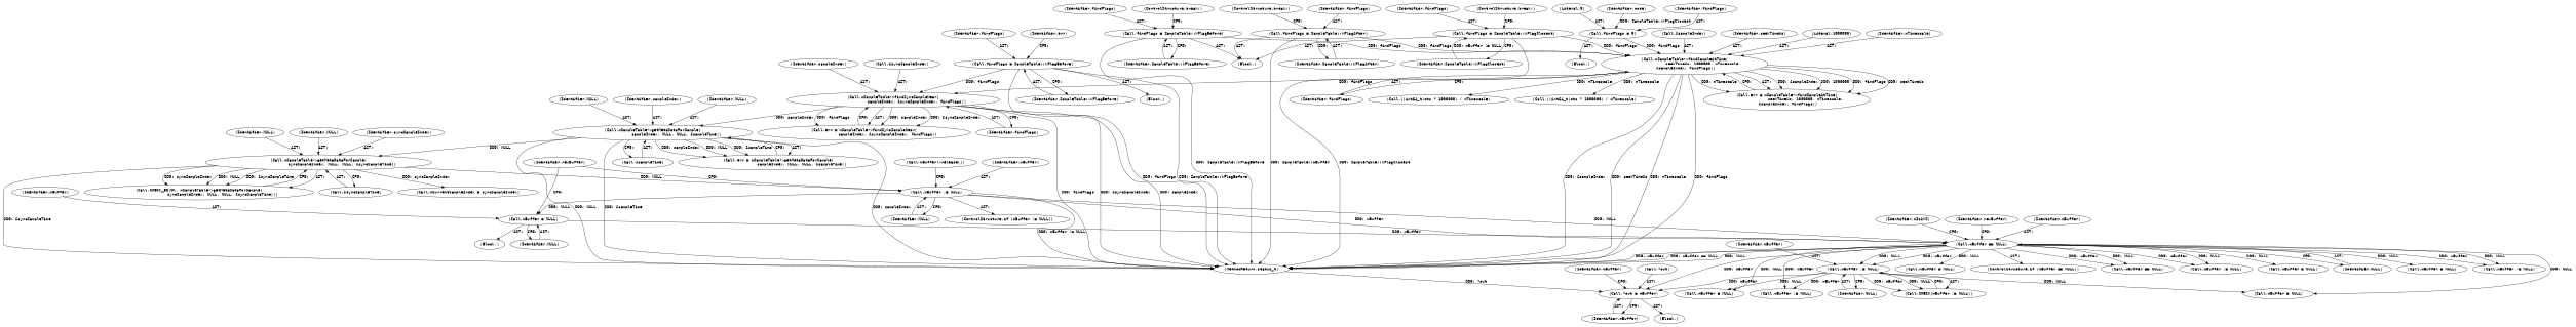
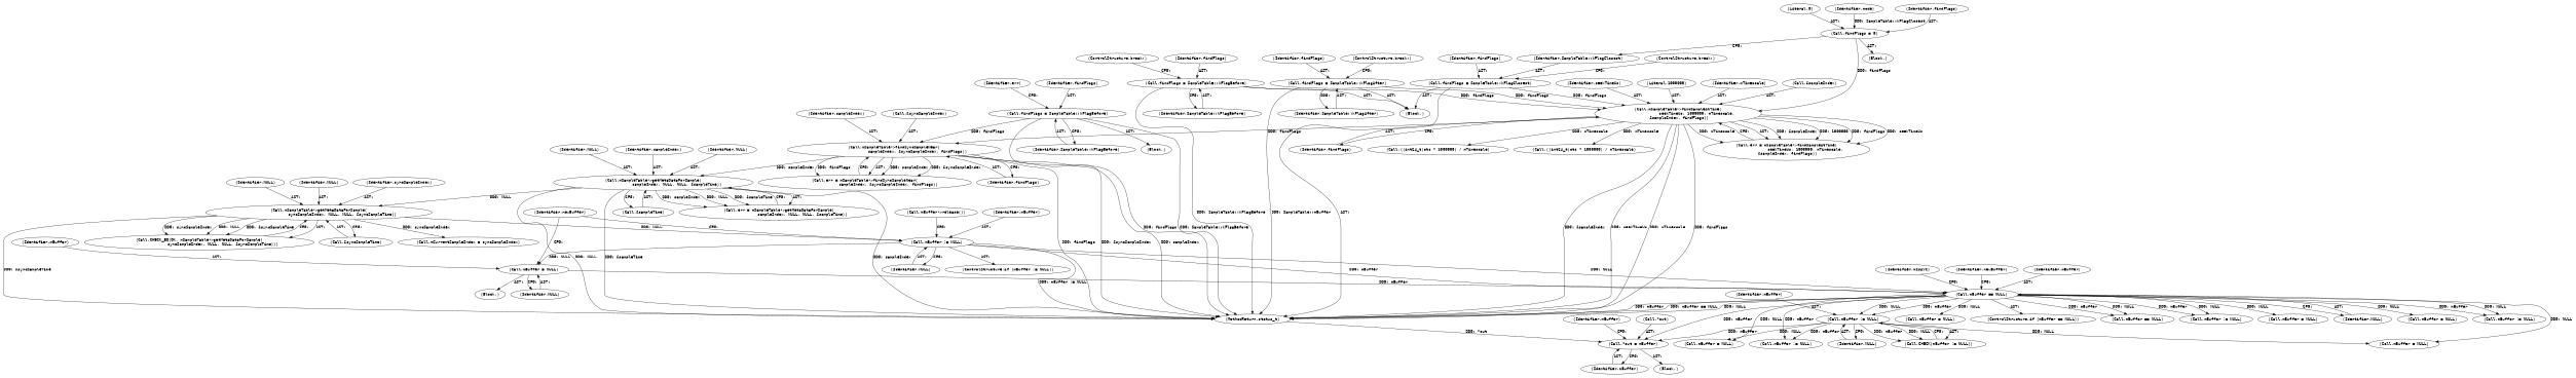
  digraph {
    fontname="DejaVu Sans Mono"
    node [fontname="DejaVu Sans Mono"]
    edge [fontname="DejaVu Sans Mono"]
    n1 [label="(Call,*out = mBuffer)"]
    n2 [label="(Identifier,mBuffer)"]
    n3 [label="(Block,)"]
    n4 [label="(MethodReturn,status_t)"]
    n5 [label="(Call,mBuffer != NULL)"]
    n6 [label="(Call,mBuffer = NULL)"]
    n7 [label="(Call,CHECK(mBuffer != NULL))"]
    n8 [label="(Call,mBuffer != NULL)"]
    n9 [label="(Identifier,NULL)"]
    n10 [label="(Call,mBuffer = NULL)"]
    n11 [label="(Call,mBuffer == NULL)"]
    n12 [label="(Call,mBuffer = NULL)"]
    n13 [label="(ControlStructure,if (mBuffer == NULL))"]
    n14 [label="(Call,mBuffer == NULL)"]
    n15 [label="(Call,mBuffer != NULL)"]
    n16 [label="(Call,mBuffer = NULL)"]
    n17 [label="(Identifier,NULL)"]
    n18 [label="(Call,mBuffer = NULL)"]
    n19 [label="(Call,mBuffer != NULL)"]
    n20 [label="(Call,mBuffer = NULL)"]
    n21 [label="(Block,)"]
    n22 [label="(Identifier,NULL)"]
    n23 [label="(Call,mBuffer != NULL)"]
    n24 [label="(Identifier,NULL)"]
    n25 [label="(ControlStructure,if (mBuffer != NULL))"]
    n26 [label="(Call,mSampleTable->getMetaDataForSample(\n                    syncSampleIndex, NULL, NULL, &syncSampleTime))"]
    n27 [label="(Call,mCurrentSampleIndex = syncSampleIndex)"]
    n28 [label="(Call,CHECK_EQ(OK, mSampleTable->getMetaDataForSample(\n                    syncSampleIndex, NULL, NULL, &syncSampleTime)))"]
    n29 [label="(Call,&syncSampleTime)"]
    n30 [label="(Call,mSampleTable->getMetaDataForSample(\n                    sampleIndex, NULL, NULL, &sampleTime))"]
    n31 [label="(Call,&sampleTime)"]
    n32 [label="(Call,err = mSampleTable->getMetaDataForSample(\n                    sampleIndex, NULL, NULL, &sampleTime))"]
    n33 [label="(Call,mSampleTable->findSyncSampleNear(\n                    sampleIndex, &syncSampleIndex, findFlags))"]
    n34 [label="(Call,err = mSampleTable->findSyncSampleNear(\n                    sampleIndex, &syncSampleIndex, findFlags))"]
    n35 [label="(Identifier,findFlags)"]
    n36 [label="(Call,findFlags = SampleTable::kFlagBefore)"]
    n37 [label="(Identifier,SampleTable::kFlagBefore)"]
    n38 [label="(Block,)"]
    n39 [label="(Call,mSampleTable->findSampleAtTime(\n                seekTimeUs, 1000000, mTimescale,\n &sampleIndex, findFlags))"]
    n40 [label="(Call,err = mSampleTable->findSampleAtTime(\n                seekTimeUs, 1000000, mTimescale,\n &sampleIndex, findFlags))"]
    n41 [label="(Identifier,findFlags)"]
    n42 [label="(Call,((int64_t)cts * 1000000) / mTimescale)"]
    n43 [label="(Call,((int64_t)cts * 1000000) / mTimescale)"]
    n44 [label="(Call,findFlags = SampleTable::kFlagBefore)"]
    n45 [label="(Identifier,SampleTable::kFlagBefore)"]
    n46 [label="(Block,)"]
    n47 [label="(Call,findFlags = SampleTable::kFlagAfter)"]
    n48 [label="(Identifier,SampleTable::kFlagAfter)"]
    n49 [label="(Call,findFlags = SampleTable::kFlagClosest)"]
    n50 [label="(Identifier,SampleTable::kFlagClosest)"]
    n51 [label="(Call,findFlags = 0)"]
    n52 [label="(Block,)"]
    n53 [label="(Literal,0)"]
    n54 [label="(Identifier,mBuffer)"]
    n55 [label="(Identifier,sampleIndex)"]
    n56 [label="(Identifier,mBuffer)"]
    n57 [label="(Identifier,seekTimeUs)"]
    n58 [label="(Literal,1000000)"]
    n59 [label="(Identifier,NULL)"]
    n60 [label="(Identifier,mBuffer)"]
    n61 [label="(Identifier,mode)"]
    n62 [label="(Identifier,syncSampleIndex)"]
    n63 [label="(Identifier,newBuffer)"]
    n64 [label="(Identifier,mTimescale)"]
    n65 [label="(Call,&sampleIndex)"]
    n66 [label="(ControlStructure,break;)"]
    n67 [label="(Identifier,NULL)"]
    n68 [label="(Identifier,sampleIndex)"]
    n69 [label="(Identifier,err)"]
    n70 [label="(Identifier,findFlags)"]
    n71 [label="(Identifier,NULL)"]
    n72 [label="(Identifier,NULL)"]
    n73 [label="(Identifier,findFlags)"]
    n74 [label="(Identifier,mIsAVC)"]
    n75 [label="(Identifier,findFlags)"]
    n76 [label="(Call,*out)"]
    n77 [label="(ControlStructure,break;)"]
    n78 [label="(Call,&syncSampleIndex)"]
    n79 [label="(Identifier,findFlags)"]
    n80 [label="(Identifier,newBuffer)"]
    n81 [label="(Call,mBuffer->release())"]
    n82 [label="(Identifier,mBuffer)"]
    n83 [label="(ControlStructure,break;)"]
    n84 [label="(Identifier,mBuffer)"]
    n85 [label="(Identifier,findFlags)"]
    n1 -> n2 [label="CFG: "]
    n1 -> n3 [label="AST: "]
    n2 -> n1 [label="AST: "]
    n4 -> n1 [label="DDG: *out"]
    n5 -> n1 [label="DDG: mBuffer"]
    n5 -> n6 [label="DDG: NULL"]
    n5 -> n7 [label="AST: "]
    n5 -> n7 [label="DDG: mBuffer"]
    n5 -> n7 [label="DDG: NULL"]
    n5 -> n8 [label="DDG: mBuffer"]
    n5 -> n9 [label="CFG: "]
    n5 -> n10 [label="DDG: NULL"]
    n7 -> n5 [label="CFG: "]
    n9 -> n5 [label="AST: "]
    n11 -> n1 [label="DDG: mBuffer"]
    n11 -> n4 [label="DDG: mBuffer"]
    n11 -> n4 [label="DDG: mBuffer == NULL"]
    n11 -> n4 [label="DDG: NULL"]
    n11 -> n5 [label="DDG: mBuffer"]
    n11 -> n5 [label="DDG: NULL"]
    n11 -> n6 [label="DDG: NULL"]
    n11 -> n8 [label="DDG: mBuffer"]
    n11 -> n10 [label="DDG: NULL"]
    n11 -> n12 [label="DDG: NULL"]
    n11 -> n13 [label="AST: "]
    n11 -> n14 [label="DDG: mBuffer"]
    n11 -> n14 [label="DDG: NULL"]
    n11 -> n15 [label="DDG: mBuffer"]
    n11 -> n15 [label="DDG: NULL"]
    n11 -> n16 [label="DDG: NULL"]
    n11 -> n17 [label="CFG: "]
    n11 -> n18 [label="DDG: NULL"]
    n11 -> n19 [label="DDG: mBuffer"]
    n11 -> n19 [label="DDG: NULL"]
    n17 -> n11 [label="AST: "]
    n20 -> n11 [label="DDG: mBuffer"]
    n20 -> n21 [label="AST: "]
    n20 -> n22 [label="CFG: "]
    n22 -> n20 [label="AST: "]
    n23 -> n4 [label="DDG: mBuffer != NULL"]
    n23 -> n11 [label="DDG: mBuffer"]
    n23 -> n11 [label="DDG: NULL"]
    n23 -> n20 [label="DDG: NULL"]
    n23 -> n24 [label="CFG: "]
    n23 -> n25 [label="AST: "]
    n24 -> n23 [label="AST: "]
    n26 -> n4 [label="DDG: &syncSampleTime"]
    n26 -> n23 [label="DDG: NULL"]
    n26 -> n27 [label="DDG: syncSampleIndex"]
    n26 -> n28 [label="AST: "]
    n26 -> n28 [label="DDG: syncSampleIndex"]
    n26 -> n28 [label="DDG: NULL"]
    n26 -> n28 [label="DDG: &syncSampleTime"]
    n26 -> n29 [label="CFG: "]
    n28 -> n26 [label="CFG: "]
    n29 -> n26 [label="AST: "]
    n30 -> n4 [label="DDG: NULL"]
    n30 -> n4 [label="DDG: &sampleTime"]
    n30 -> n4 [label="DDG: sampleIndex"]
    n30 -> n26 [label="DDG: NULL"]
    n30 -> n31 [label="CFG: "]
    n30 -> n32 [label="AST: "]
    n30 -> n32 [label="DDG: sampleIndex"]
    n30 -> n32 [label="DDG: NULL"]
    n30 -> n32 [label="DDG: &sampleTime"]
    n31 -> n30 [label="AST: "]
    n32 -> n30 [label="CFG: "]
    n33 -> n4 [label="DDG: findFlags"]
    n33 -> n4 [label="DDG: &syncSampleIndex"]
    n33 -> n4 [label="DDG: sampleIndex"]
    n33 -> n30 [label="DDG: sampleIndex"]
    n33 -> n34 [label="AST: "]
    n33 -> n34 [label="DDG: sampleIndex"]
    n33 -> n34 [label="DDG: &syncSampleIndex"]
    n33 -> n34 [label="DDG: findFlags"]
    n33 -> n35 [label="CFG: "]
    n34 -> n33 [label="CFG: "]
    n35 -> n33 [label="AST: "]
    n36 -> n4 [label="DDG: SampleTable::kFlagBefore"]
    n36 -> n4 [label="DDG: findFlags"]
    n36 -> n33 [label="DDG: findFlags"]
    n36 -> n37 [label="CFG: "]
    n36 -> n38 [label="AST: "]
    n37 -> n36 [label="AST: "]
    n39 -> n4 [label="DDG: &sampleIndex"]
    n39 -> n4 [label="DDG: seekTimeUs"]
    n39 -> n4 [label="DDG: mTimescale"]
    n39 -> n4 [label="DDG: findFlags"]
    n39 -> n33 [label="DDG: findFlags"]
    n39 -> n40 [label="AST: "]
    n39 -> n40 [label="DDG: &sampleIndex"]
    n39 -> n40 [label="DDG: 1000000"]
    n39 -> n40 [label="DDG: findFlags"]
    n39 -> n40 [label="DDG: seekTimeUs"]
    n39 -> n40 [label="DDG: mTimescale"]
    n39 -> n41 [label="CFG: "]
    n39 -> n42 [label="DDG: mTimescale"]
    n39 -> n43 [label="DDG: mTimescale"]
    n40 -> n39 [label="CFG: "]
    n41 -> n39 [label="AST: "]
    n44 -> n4 [label="DDG: SampleTable::kFlagBefore"]
    n44 -> n39 [label="DDG: findFlags"]
    n44 -> n45 [label="CFG: "]
    n44 -> n46 [label="AST: "]
    n45 -> n44 [label="AST: "]
    n47 -> n4 [label="DDG: SampleTable::mBuffer"]
    n47 -> n39 [label="DDG: findFlags"]
    n47 -> n46 [label="AST: "]
    n47 -> n48 [label="DDG: "]
    n48 -> n47 [label="AST: "]
-   n49 -> n4 [label="DDG: SampleTable::kFlagClosest"]
+   n49 -> n4 [label="AST: "]
    n49 -> n39 [label="DDG: findFlags"]
    n49 -> n46 [label="AST: "]
-   n49 -> n50 [label="CFG: "]
-   n50 -> n49 [label="DDG: mBuffer != NULL"]
+   n51 -> n50 [label="CFG: "]
+   n50 -> n49 [label="AST: "]
    n51 -> n39 [label="DDG: findFlags"]
    n51 -> n52 [label="AST: "]
    n53 -> n51 [label="AST: "]
    n54 -> n5 [label="AST: "]
    n55 -> n33 [label="AST: "]
    n56 -> n1 [label="CFG: "]
    n57 -> n39 [label="AST: "]
    n58 -> n39 [label="AST: "]
    n59 -> n26 [label="AST: "]
    n60 -> n20 [label="AST: "]
    n61 -> n51 [label="DDG: SampleTable::kFlagClosest"]
    n62 -> n26 [label="AST: "]
    n63 -> n20 [label="CFG: "]
    n63 -> n23 [label="CFG: "]
    n64 -> n39 [label="AST: "]
    n65 -> n39 [label="AST: "]
    n66 -> n49 [label="CFG: "]
    n67 -> n30 [label="AST: "]
    n68 -> n30 [label="AST: "]
    n69 -> n36 [label="CFG: "]
    n70 -> n49 [label="AST: "]
    n71 -> n30 [label="AST: "]
    n72 -> n26 [label="AST: "]
    n73 -> n36 [label="AST: "]
    n74 -> n11 [label="CFG: "]
    n75 -> n47 [label="AST: "]
    n76 -> n1 [label="AST: "]
    n77 -> n44 [label="CFG: "]
    n78 -> n33 [label="AST: "]
    n79 -> n44 [label="AST: "]
    n80 -> n11 [label="CFG: "]
    n81 -> n23 [label="CFG: "]
    n82 -> n23 [label="AST: "]
    n83 -> n47 [label="CFG: "]
    n84 -> n11 [label="AST: "]
    n85 -> n51 [label="AST: "]
  }
